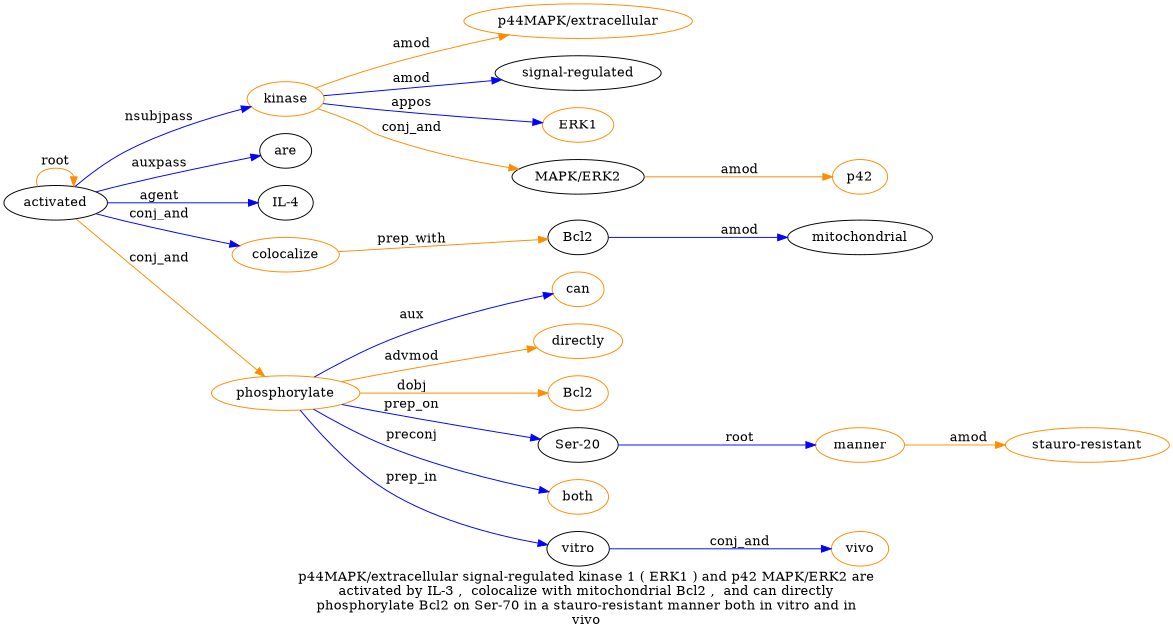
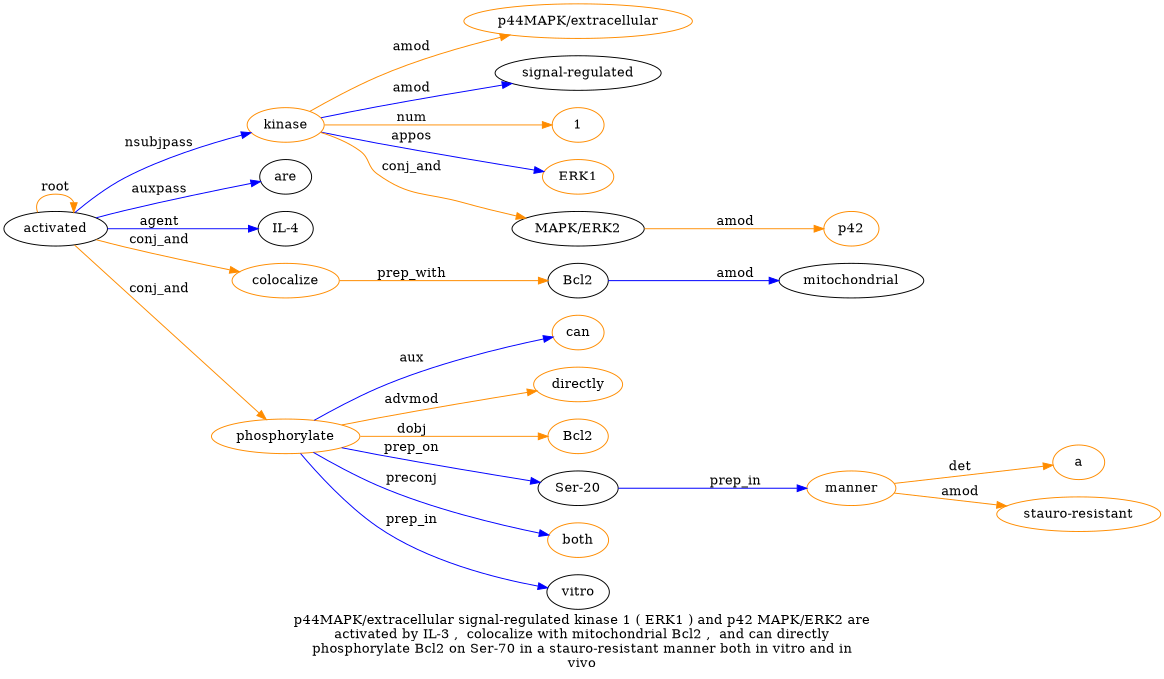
  digraph {
    label="p44MAPK/extracellular signal-regulated kinase 1 ( ERK1 ) and p42 MAPK/ERK2 are\nactivated by IL-3 ,  colocalize with mitochondrial Bcl2 ,  and can directly\nphosphorylate Bcl2 on Ser-70 in a stauro-resistant manner both in vitro and in\nvivo"
    rankdir=LR
    node [color=darkorange fillcolor=white style=filled]
    edge [color=darkorange]
    n1 [label=kinase]
    n2 [label="p44MAPK/extracellular"]
    n3 [color=black label="signal-regulated"]
+   n4 [label=1]
    n5 [label=ERK1]
    n6 [color=black label="MAPK/ERK2"]
    n7 [label=p42]
    n8 [color=black label=activated]
    n9 [color=black label=are]
    n10 [color=black label="IL-4"]
    n11 [label=colocalize]
    n12 [label=phosphorylate]
    n13 [color=black label=Bcl2]
    n14 [label=can]
    n15 [label=directly]
    n16 [label=Bcl2]
    n17 [color=black label="Ser-20"]
    n18 [label=both]
    n19 [color=black label=vitro]
    n20 [color=black label=mitochondrial]
    n21 [label=manner]
-   n22 [label=vivo]
+   n23 [label=a]
    n24 [label="stauro-resistant"]
    n1 -> n2 [label=amod]
    n1 -> n3 [color=blue label=amod]
+   n1 -> n4 [label=num]
    n1 -> n5 [color=blue label=appos]
    n1 -> n6 [label=conj_and]
    n6 -> n7 [label=amod]
    n8 -> n1 [color=blue label=nsubjpass]
    n8 -> n8 [label=root]
    n8 -> n9 [color=blue label=auxpass]
    n8 -> n10 [color=blue label=agent]
-   n8 -> n11 [color=blue label=conj_and]
+   n8 -> n11 [label=conj_and]
    n8 -> n12 [label=conj_and]
    n11 -> n13 [label=prep_with]
    n12 -> n14 [color=blue label=aux]
    n12 -> n15 [label=advmod]
    n12 -> n16 [label=dobj]
    n12 -> n17 [color=blue label=prep_on]
    n12 -> n18 [color=blue label=preconj]
    n12 -> n19 [color=blue label=prep_in]
    n13 -> n20 [color=blue label=amod]
-   n17 -> n21 [color=blue label=root]
-   n19 -> n22 [color=blue label=conj_and]
+   n17 -> n21 [color=blue label=prep_in]
+   n21 -> n23 [label=det]
    n21 -> n24 [label=amod]
  }
